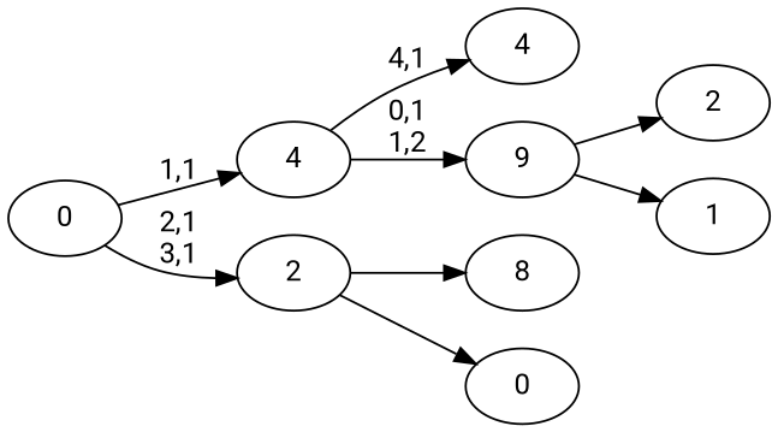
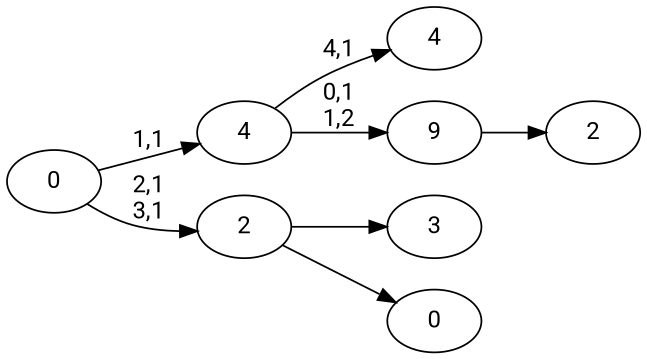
  digraph {
    fontname=Roboto
    rankdir=LR
    node [fontname=Roboto]
    edge [fontname=Roboto]
    n1 [label=4]
-   n2 [label=8]
+   n2 [label=3]
    n3 [label=2]
-   n4 [label=1]
    n5 [label=9]
    4
    n7 [label=0]
    2
    0
    n5 -> n3
-   n5 -> n4
    4 -> n1 [label="4,1"]
    4 -> n5 [label="0,1\n1,2"]
    2 -> n2
    2 -> n7
    0 -> 4 [label="1,1"]
    0 -> 2 [label="2,1\n3,1"]
  }
